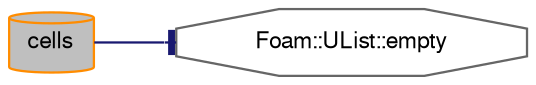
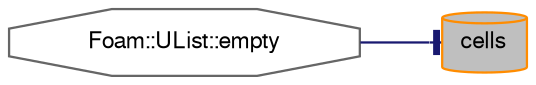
  digraph {
    rankdir=LR
    node [fontname=FreeSans fontsize=10]
    n1 [color=darkorange fillcolor=grey75 fontcolor=black height=0.2 label=cells shape=cylinder style=filled width=0.4]
    n2 [color=gray40 height=0.2 label="Foam::UList::empty" shape=octagon width=0.4]
-   n1 -> n2 [color=midnightblue fontname=FreeSans fontsize=10 labelfontname=FreeSans labelfontsize=10 style=solid arrowhead=tee]
+   n2 -> n1 [color=midnightblue fontname=FreeSans fontsize=10 labelfontname=FreeSans labelfontsize=10 style=solid arrowhead=tee]
  }
